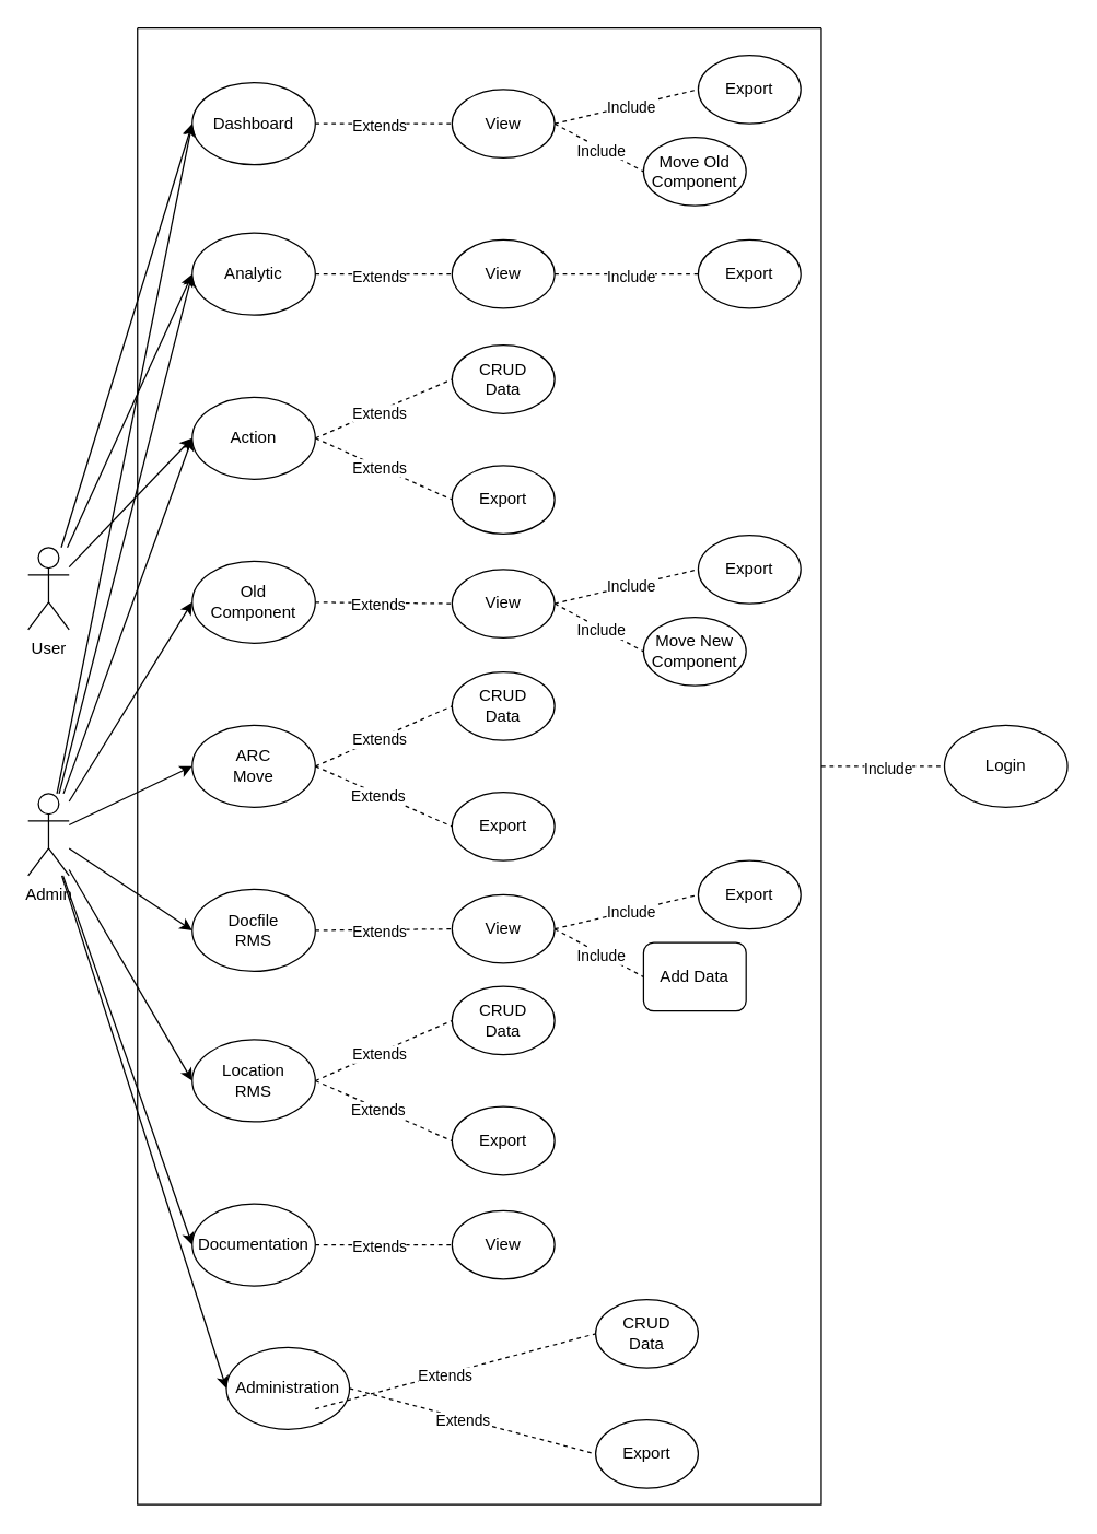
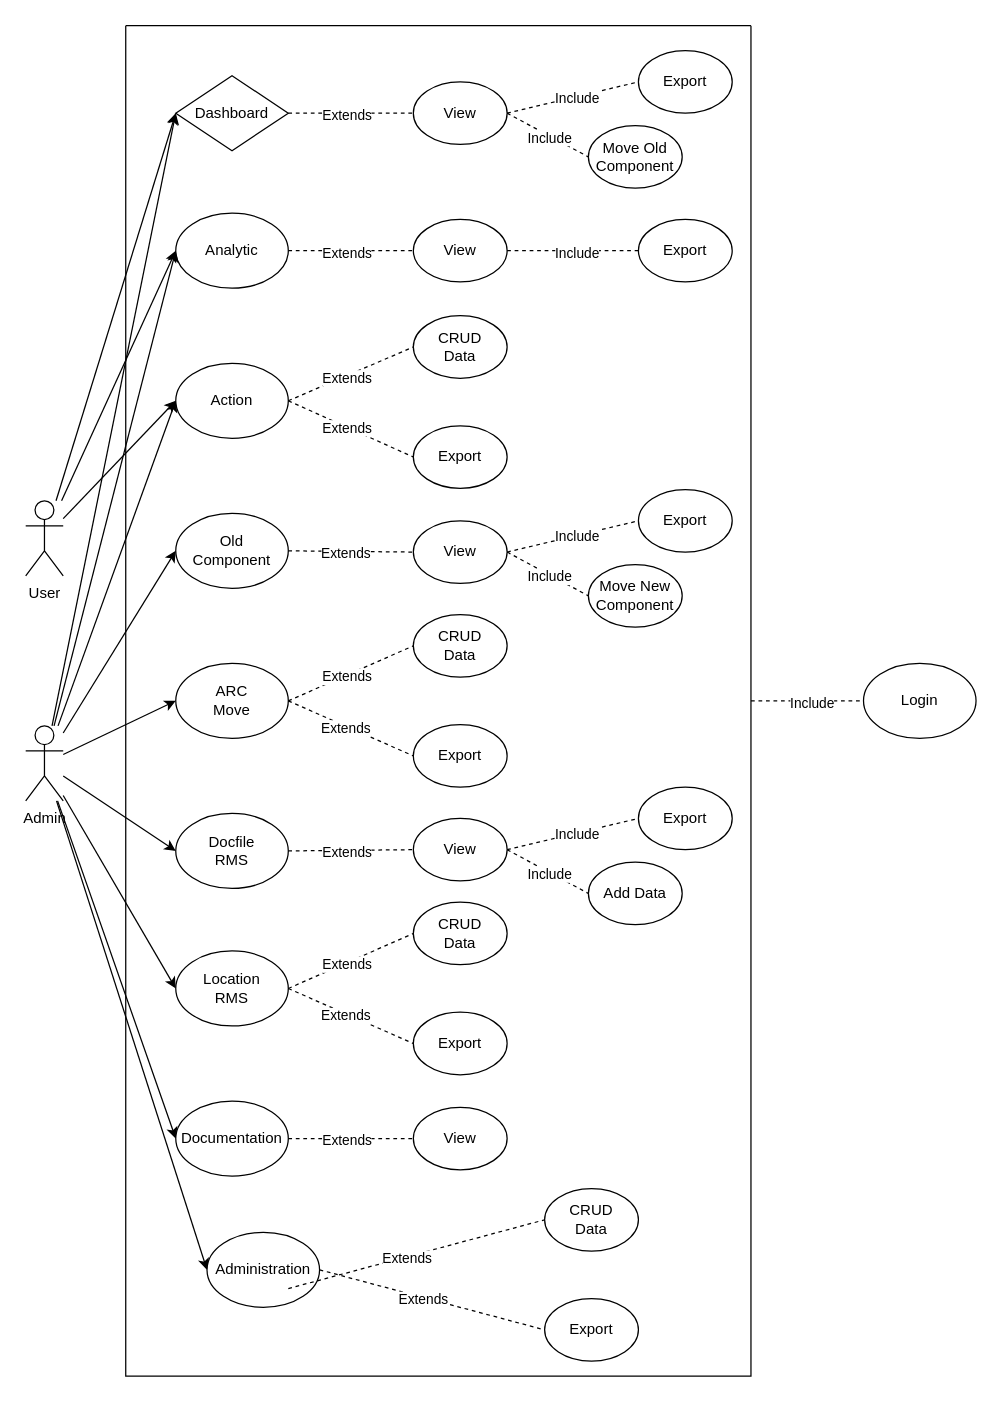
  <mxCell id="0" />
  <mxCell id="1" parent="0" />
  <mxCell id="2" style="edgeStyle=none;html=1;entryX=0;entryY=0.5;entryDx=0;entryDy=0;" parent="1" source="5" target="8" edge="1"><mxGeometry relative="1" as="geometry" /></mxCell>
  <mxCell id="3" style="edgeStyle=none;html=1;entryX=0;entryY=0.5;entryDx=0;entryDy=0;" parent="1" source="5" target="12" edge="1"><mxGeometry relative="1" as="geometry" /></mxCell>
  <mxCell id="4" style="edgeStyle=none;html=1;entryX=0;entryY=0.5;entryDx=0;entryDy=0;" parent="1" source="5" target="13" edge="1"><mxGeometry relative="1" as="geometry" /></mxCell>
  <mxCell id="5" value="User" style="shape=umlActor;verticalLabelPosition=bottom;verticalAlign=top;html=1;outlineConnect=0;" parent="1" vertex="1"><mxGeometry x="20" y="400" width="30" height="60" as="geometry" /></mxCell>
  <mxCell id="6" value="" style="swimlane;startSize=0;" parent="1" vertex="1"><mxGeometry x="100" y="20" width="500" height="1080" as="geometry" /></mxCell>
  <mxCell id="7" value="View" style="ellipse;whiteSpace=wrap;html=1;" parent="6" vertex="1"><mxGeometry x="230" y="45" width="75" height="50" as="geometry" /></mxCell>
- <mxCell id="8" value="Dashboard" style="ellipse;whiteSpace=wrap;html=1;" parent="6" vertex="1"><mxGeometry x="40" y="40" width="90" height="60" as="geometry" /></mxCell>
+ <mxCell id="8" value="Dashboard" style="rhombus;whiteSpace=wrap;html=1;" parent="6" vertex="1"><mxGeometry x="40" y="40" width="90" height="60" as="geometry" /></mxCell>
  <mxCell id="9" value="" style="endArrow=none;dashed=1;html=1;exitX=1;exitY=0.5;exitDx=0;exitDy=0;entryX=0;entryY=0.5;entryDx=0;entryDy=0;" parent="6" source="8" target="7" edge="1"><mxGeometry width="50" height="50" relative="1" as="geometry"><mxPoint x="142.426" y="171.716" as="sourcePoint" /><mxPoint x="257.574" y="301.716" as="targetPoint" /></mxGeometry></mxCell>
  <mxCell id="10" value="Extends" style="edgeLabel;html=1;align=center;verticalAlign=middle;resizable=0;points=[];" parent="9" vertex="1" connectable="0"><mxGeometry x="-0.078" y="-1" relative="1" as="geometry"><mxPoint as="offset" /></mxGeometry></mxCell>
  <mxCell id="11" value="CRUD&lt;br&gt;Data" style="ellipse;whiteSpace=wrap;html=1;" parent="6" vertex="1"><mxGeometry x="230" y="232" width="75" height="50" as="geometry" /></mxCell>
  <mxCell id="12" value="Analytic" style="ellipse;whiteSpace=wrap;html=1;" parent="6" vertex="1"><mxGeometry x="40" y="150" width="90" height="60" as="geometry" /></mxCell>
  <mxCell id="13" value="Action" style="ellipse;whiteSpace=wrap;html=1;" parent="6" vertex="1"><mxGeometry x="40" y="270" width="90" height="60" as="geometry" /></mxCell>
  <mxCell id="14" value="Old&lt;br&gt;Component" style="ellipse;whiteSpace=wrap;html=1;" parent="6" vertex="1"><mxGeometry x="40" y="390" width="90" height="60" as="geometry" /></mxCell>
  <mxCell id="15" value="Docfile&lt;br&gt;RMS" style="ellipse;whiteSpace=wrap;html=1;" parent="6" vertex="1"><mxGeometry x="40" y="630" width="90" height="60" as="geometry" /></mxCell>
  <mxCell id="16" value="ARC&lt;br&gt;Move" style="ellipse;whiteSpace=wrap;html=1;" parent="6" vertex="1"><mxGeometry x="40" y="510" width="90" height="60" as="geometry" /></mxCell>
  <mxCell id="17" value="Location&lt;br&gt;RMS" style="ellipse;whiteSpace=wrap;html=1;" parent="6" vertex="1"><mxGeometry x="40" y="740" width="90" height="60" as="geometry" /></mxCell>
  <mxCell id="18" value="Documentation" style="ellipse;whiteSpace=wrap;html=1;" parent="6" vertex="1"><mxGeometry x="40" y="860" width="90" height="60" as="geometry" /></mxCell>
  <mxCell id="19" value="Administration" style="ellipse;whiteSpace=wrap;html=1;" parent="6" vertex="1"><mxGeometry x="65" y="965" width="90" height="60" as="geometry" /></mxCell>
  <mxCell id="20" value="Export" style="ellipse;whiteSpace=wrap;html=1;" parent="6" vertex="1"><mxGeometry x="410" y="20" width="75" height="50" as="geometry" /></mxCell>
  <mxCell id="21" value="" style="endArrow=none;dashed=1;html=1;exitX=1;exitY=0.5;exitDx=0;exitDy=0;entryX=0;entryY=0.5;entryDx=0;entryDy=0;" parent="6" source="7" target="20" edge="1"><mxGeometry width="50" height="50" relative="1" as="geometry"><mxPoint x="510" y="510" as="sourcePoint" /><mxPoint x="600" y="510" as="targetPoint" /></mxGeometry></mxCell>
  <mxCell id="22" value="Include" style="edgeLabel;html=1;align=center;verticalAlign=middle;resizable=0;points=[];" parent="21" vertex="1" connectable="0"><mxGeometry x="0.057" y="-1" relative="1" as="geometry"><mxPoint as="offset" /></mxGeometry></mxCell>
  <mxCell id="23" value="Move Old&lt;br&gt;Component" style="ellipse;whiteSpace=wrap;html=1;" parent="6" vertex="1"><mxGeometry x="370" y="80" width="75" height="50" as="geometry" /></mxCell>
  <mxCell id="24" value="" style="endArrow=none;dashed=1;html=1;exitX=1;exitY=0.5;exitDx=0;exitDy=0;entryX=0;entryY=0.5;entryDx=0;entryDy=0;" parent="6" source="7" target="23" edge="1"><mxGeometry width="50" height="50" relative="1" as="geometry"><mxPoint x="435" y="90" as="sourcePoint" /><mxPoint x="530" y="55" as="targetPoint" /></mxGeometry></mxCell>
  <mxCell id="25" value="Include" style="edgeLabel;html=1;align=center;verticalAlign=middle;resizable=0;points=[];" parent="24" vertex="1" connectable="0"><mxGeometry x="0.057" y="-1" relative="1" as="geometry"><mxPoint as="offset" /></mxGeometry></mxCell>
  <mxCell id="26" value="View" style="ellipse;whiteSpace=wrap;html=1;" parent="6" vertex="1"><mxGeometry x="230" y="155" width="75" height="50" as="geometry" /></mxCell>
  <mxCell id="27" value="" style="endArrow=none;dashed=1;html=1;exitX=1;exitY=0.5;exitDx=0;exitDy=0;entryX=0;entryY=0.5;entryDx=0;entryDy=0;" parent="6" source="12" target="26" edge="1"><mxGeometry width="50" height="50" relative="1" as="geometry"><mxPoint x="260" y="90" as="sourcePoint" /><mxPoint x="360" y="90" as="targetPoint" /></mxGeometry></mxCell>
  <mxCell id="28" value="Extends" style="edgeLabel;html=1;align=center;verticalAlign=middle;resizable=0;points=[];" parent="27" vertex="1" connectable="0"><mxGeometry x="-0.078" y="-1" relative="1" as="geometry"><mxPoint as="offset" /></mxGeometry></mxCell>
  <mxCell id="29" value="Export" style="ellipse;whiteSpace=wrap;html=1;" parent="6" vertex="1"><mxGeometry x="410" y="155" width="75" height="50" as="geometry" /></mxCell>
  <mxCell id="30" value="" style="endArrow=none;dashed=1;html=1;exitX=1;exitY=0.5;exitDx=0;exitDy=0;entryX=0;entryY=0.5;entryDx=0;entryDy=0;" parent="6" source="26" target="29" edge="1"><mxGeometry width="50" height="50" relative="1" as="geometry"><mxPoint x="435" y="90" as="sourcePoint" /><mxPoint x="540" y="65" as="targetPoint" /></mxGeometry></mxCell>
  <mxCell id="31" value="Include" style="edgeLabel;html=1;align=center;verticalAlign=middle;resizable=0;points=[];" parent="30" vertex="1" connectable="0"><mxGeometry x="0.057" y="-1" relative="1" as="geometry"><mxPoint as="offset" /></mxGeometry></mxCell>
  <mxCell id="32" value="Export" style="ellipse;whiteSpace=wrap;html=1;" parent="6" vertex="1"><mxGeometry x="230" y="320" width="75" height="50" as="geometry" /></mxCell>
  <mxCell id="33" value="" style="endArrow=none;dashed=1;html=1;exitX=1;exitY=0.5;exitDx=0;exitDy=0;entryX=0;entryY=0.5;entryDx=0;entryDy=0;" parent="6" source="13" target="11" edge="1"><mxGeometry width="50" height="50" relative="1" as="geometry"><mxPoint x="260" y="200" as="sourcePoint" /><mxPoint x="360" y="200" as="targetPoint" /></mxGeometry></mxCell>
  <mxCell id="34" value="Extends" style="edgeLabel;html=1;align=center;verticalAlign=middle;resizable=0;points=[];" parent="33" vertex="1" connectable="0"><mxGeometry x="-0.078" y="-1" relative="1" as="geometry"><mxPoint as="offset" /></mxGeometry></mxCell>
  <mxCell id="35" value="" style="endArrow=none;dashed=1;html=1;exitX=1;exitY=0.5;exitDx=0;exitDy=0;entryX=0;entryY=0.5;entryDx=0;entryDy=0;" parent="6" source="13" target="32" edge="1"><mxGeometry width="50" height="50" relative="1" as="geometry"><mxPoint x="260" y="320" as="sourcePoint" /><mxPoint x="360" y="277" as="targetPoint" /></mxGeometry></mxCell>
  <mxCell id="36" value="Extends" style="edgeLabel;html=1;align=center;verticalAlign=middle;resizable=0;points=[];" parent="35" vertex="1" connectable="0"><mxGeometry x="-0.078" y="-1" relative="1" as="geometry"><mxPoint as="offset" /></mxGeometry></mxCell>
  <mxCell id="37" value="" style="endArrow=none;dashed=1;html=1;exitX=1;exitY=0.5;exitDx=0;exitDy=0;entryX=0;entryY=0.5;entryDx=0;entryDy=0;" parent="6" source="14" target="39" edge="1"><mxGeometry width="50" height="50" relative="1" as="geometry"><mxPoint x="250" y="425" as="sourcePoint" /><mxPoint x="257.574" y="646.716" as="targetPoint" /></mxGeometry></mxCell>
  <mxCell id="38" value="Extends" style="edgeLabel;html=1;align=center;verticalAlign=middle;resizable=0;points=[];" parent="37" vertex="1" connectable="0"><mxGeometry x="-0.078" y="-1" relative="1" as="geometry"><mxPoint as="offset" /></mxGeometry></mxCell>
  <mxCell id="39" value="View" style="ellipse;whiteSpace=wrap;html=1;" parent="6" vertex="1"><mxGeometry x="230" y="396" width="75" height="50" as="geometry" /></mxCell>
  <mxCell id="40" value="" style="endArrow=none;dashed=1;html=1;exitX=1;exitY=0.5;exitDx=0;exitDy=0;entryX=0;entryY=0.5;entryDx=0;entryDy=0;" parent="6" source="39" target="44" edge="1"><mxGeometry width="50" height="50" relative="1" as="geometry"><mxPoint x="435" y="435" as="sourcePoint" /><mxPoint x="530" y="400" as="targetPoint" /></mxGeometry></mxCell>
  <mxCell id="41" value="Include" style="edgeLabel;html=1;align=center;verticalAlign=middle;resizable=0;points=[];" parent="40" vertex="1" connectable="0"><mxGeometry x="0.057" y="-1" relative="1" as="geometry"><mxPoint as="offset" /></mxGeometry></mxCell>
  <mxCell id="42" value="" style="endArrow=none;dashed=1;html=1;exitX=1;exitY=0.5;exitDx=0;exitDy=0;entryX=0;entryY=0.5;entryDx=0;entryDy=0;" parent="6" source="39" target="45" edge="1"><mxGeometry width="50" height="50" relative="1" as="geometry"><mxPoint x="510" y="855" as="sourcePoint" /><mxPoint x="600" y="855" as="targetPoint" /></mxGeometry></mxCell>
  <mxCell id="43" value="Include" style="edgeLabel;html=1;align=center;verticalAlign=middle;resizable=0;points=[];" parent="42" vertex="1" connectable="0"><mxGeometry x="0.057" y="-1" relative="1" as="geometry"><mxPoint as="offset" /></mxGeometry></mxCell>
  <mxCell id="44" value="Move New&lt;br&gt;Component" style="ellipse;whiteSpace=wrap;html=1;" parent="6" vertex="1"><mxGeometry x="370" y="431" width="75" height="50" as="geometry" /></mxCell>
  <mxCell id="45" value="Export" style="ellipse;whiteSpace=wrap;html=1;" parent="6" vertex="1"><mxGeometry x="410" y="371" width="75" height="50" as="geometry" /></mxCell>
  <mxCell id="46" value="Export" style="ellipse;whiteSpace=wrap;html=1;" parent="6" vertex="1"><mxGeometry x="230" y="559" width="75" height="50" as="geometry" /></mxCell>
  <mxCell id="47" value="CRUD&lt;br&gt;Data" style="ellipse;whiteSpace=wrap;html=1;" parent="6" vertex="1"><mxGeometry x="230" y="471" width="75" height="50" as="geometry" /></mxCell>
  <mxCell id="48" value="" style="endArrow=none;dashed=1;html=1;entryX=0;entryY=0.5;entryDx=0;entryDy=0;" parent="6" target="47" edge="1"><mxGeometry width="50" height="50" relative="1" as="geometry"><mxPoint x="130" y="540" as="sourcePoint" /><mxPoint x="360" y="439" as="targetPoint" /></mxGeometry></mxCell>
  <mxCell id="49" value="Extends" style="edgeLabel;html=1;align=center;verticalAlign=middle;resizable=0;points=[];" parent="48" vertex="1" connectable="0"><mxGeometry x="-0.078" y="-1" relative="1" as="geometry"><mxPoint as="offset" /></mxGeometry></mxCell>
  <mxCell id="50" value="" style="endArrow=none;dashed=1;html=1;exitX=1;exitY=0.5;exitDx=0;exitDy=0;entryX=0;entryY=0.5;entryDx=0;entryDy=0;" parent="6" source="16" target="46" edge="1"><mxGeometry width="50" height="50" relative="1" as="geometry"><mxPoint x="250" y="549" as="sourcePoint" /><mxPoint x="360" y="516" as="targetPoint" /></mxGeometry></mxCell>
  <mxCell id="51" value="Extends" style="edgeLabel;html=1;align=center;verticalAlign=middle;resizable=0;points=[];" parent="50" vertex="1" connectable="0"><mxGeometry x="-0.078" y="-1" relative="1" as="geometry"><mxPoint as="offset" /></mxGeometry></mxCell>
  <mxCell id="52" value="" style="endArrow=none;dashed=1;html=1;exitX=1;exitY=0.5;exitDx=0;exitDy=0;entryX=0;entryY=0.5;entryDx=0;entryDy=0;" parent="6" source="15" target="56" edge="1"><mxGeometry width="50" height="50" relative="1" as="geometry"><mxPoint x="250.0" y="669" as="sourcePoint" /><mxPoint x="257.574" y="890.716" as="targetPoint" /></mxGeometry></mxCell>
  <mxCell id="53" value="Extends" style="edgeLabel;html=1;align=center;verticalAlign=middle;resizable=0;points=[];" parent="52" vertex="1" connectable="0"><mxGeometry x="-0.078" y="-1" relative="1" as="geometry"><mxPoint as="offset" /></mxGeometry></mxCell>
  <mxCell id="54" value="" style="endArrow=none;dashed=1;html=1;exitX=1;exitY=0.5;exitDx=0;exitDy=0;entryX=0;entryY=0.5;entryDx=0;entryDy=0;" parent="6" source="56" target="60" edge="1"><mxGeometry width="50" height="50" relative="1" as="geometry"><mxPoint x="435" y="679" as="sourcePoint" /><mxPoint x="530" y="644" as="targetPoint" /></mxGeometry></mxCell>
  <mxCell id="55" value="Include" style="edgeLabel;html=1;align=center;verticalAlign=middle;resizable=0;points=[];" parent="54" vertex="1" connectable="0"><mxGeometry x="0.057" y="-1" relative="1" as="geometry"><mxPoint as="offset" /></mxGeometry></mxCell>
  <mxCell id="56" value="View" style="ellipse;whiteSpace=wrap;html=1;" parent="6" vertex="1"><mxGeometry x="230" y="634" width="75" height="50" as="geometry" /></mxCell>
  <mxCell id="57" value="" style="endArrow=none;dashed=1;html=1;exitX=1;exitY=0.5;exitDx=0;exitDy=0;entryX=0;entryY=0.5;entryDx=0;entryDy=0;" parent="6" source="56" target="59" edge="1"><mxGeometry width="50" height="50" relative="1" as="geometry"><mxPoint x="510" y="1099" as="sourcePoint" /><mxPoint x="600" y="1099" as="targetPoint" /></mxGeometry></mxCell>
  <mxCell id="58" value="Include" style="edgeLabel;html=1;align=center;verticalAlign=middle;resizable=0;points=[];" parent="57" vertex="1" connectable="0"><mxGeometry x="0.057" y="-1" relative="1" as="geometry"><mxPoint as="offset" /></mxGeometry></mxCell>
  <mxCell id="59" value="Export" style="ellipse;whiteSpace=wrap;html=1;" parent="6" vertex="1"><mxGeometry x="410" y="609" width="75" height="50" as="geometry" /></mxCell>
- <mxCell id="60" value="Add Data" style="whiteSpace=wrap;html=1;rounded=1;" parent="6" vertex="1"><mxGeometry x="370" y="669" width="75" height="50" as="geometry" /></mxCell>
+ <mxCell id="60" value="Add Data" style="ellipse;whiteSpace=wrap;html=1;" parent="6" vertex="1"><mxGeometry x="370" y="669" width="75" height="50" as="geometry" /></mxCell>
  <mxCell id="61" value="Export" style="ellipse;whiteSpace=wrap;html=1;" parent="6" vertex="1"><mxGeometry x="230" y="789" width="75" height="50" as="geometry" /></mxCell>
  <mxCell id="62" value="CRUD&lt;br&gt;Data" style="ellipse;whiteSpace=wrap;html=1;" parent="6" vertex="1"><mxGeometry x="230" y="701" width="75" height="50" as="geometry" /></mxCell>
  <mxCell id="63" value="" style="endArrow=none;dashed=1;html=1;entryX=0;entryY=0.5;entryDx=0;entryDy=0;" parent="6" target="62" edge="1"><mxGeometry width="50" height="50" relative="1" as="geometry"><mxPoint x="130" y="770" as="sourcePoint" /><mxPoint x="360" y="669" as="targetPoint" /></mxGeometry></mxCell>
  <mxCell id="64" value="Extends" style="edgeLabel;html=1;align=center;verticalAlign=middle;resizable=0;points=[];" parent="63" vertex="1" connectable="0"><mxGeometry x="-0.078" y="-1" relative="1" as="geometry"><mxPoint as="offset" /></mxGeometry></mxCell>
  <mxCell id="65" value="" style="endArrow=none;dashed=1;html=1;exitX=1;exitY=0.5;exitDx=0;exitDy=0;entryX=0;entryY=0.5;entryDx=0;entryDy=0;" parent="6" source="17" target="61" edge="1"><mxGeometry width="50" height="50" relative="1" as="geometry"><mxPoint x="250.0" y="779" as="sourcePoint" /><mxPoint x="360" y="746" as="targetPoint" /></mxGeometry></mxCell>
  <mxCell id="66" value="Extends" style="edgeLabel;html=1;align=center;verticalAlign=middle;resizable=0;points=[];" parent="65" vertex="1" connectable="0"><mxGeometry x="-0.078" y="-1" relative="1" as="geometry"><mxPoint as="offset" /></mxGeometry></mxCell>
  <mxCell id="67" value="View" style="ellipse;whiteSpace=wrap;html=1;" parent="6" vertex="1"><mxGeometry x="230" y="865" width="75" height="50" as="geometry" /></mxCell>
  <mxCell id="68" value="" style="endArrow=none;dashed=1;html=1;exitX=1;exitY=0.5;exitDx=0;exitDy=0;entryX=0;entryY=0.5;entryDx=0;entryDy=0;" parent="6" source="18" target="67" edge="1"><mxGeometry width="50" height="50" relative="1" as="geometry"><mxPoint x="250.0" y="901" as="sourcePoint" /><mxPoint x="257.574" y="1121.716" as="targetPoint" /></mxGeometry></mxCell>
  <mxCell id="69" value="Extends" style="edgeLabel;html=1;align=center;verticalAlign=middle;resizable=0;points=[];" parent="68" vertex="1" connectable="0"><mxGeometry x="-0.078" y="-1" relative="1" as="geometry"><mxPoint as="offset" /></mxGeometry></mxCell>
  <mxCell id="70" value="Export" style="ellipse;whiteSpace=wrap;html=1;" parent="6" vertex="1"><mxGeometry x="335" y="1018" width="75" height="50" as="geometry" /></mxCell>
  <mxCell id="71" value="CRUD&lt;br&gt;Data" style="ellipse;whiteSpace=wrap;html=1;" parent="6" vertex="1"><mxGeometry x="335" y="930" width="75" height="50" as="geometry" /></mxCell>
  <mxCell id="72" value="" style="endArrow=none;dashed=1;html=1;entryX=0;entryY=0.5;entryDx=0;entryDy=0;" parent="6" target="71" edge="1"><mxGeometry width="50" height="50" relative="1" as="geometry"><mxPoint x="130" y="1010" as="sourcePoint" /><mxPoint x="465" y="898" as="targetPoint" /></mxGeometry></mxCell>
  <mxCell id="73" value="Extends" style="edgeLabel;html=1;align=center;verticalAlign=middle;resizable=0;points=[];" parent="72" vertex="1" connectable="0"><mxGeometry x="-0.078" y="-1" relative="1" as="geometry"><mxPoint as="offset" /></mxGeometry></mxCell>
  <mxCell id="74" value="" style="endArrow=none;dashed=1;html=1;exitX=1;exitY=0.5;exitDx=0;exitDy=0;entryX=0;entryY=0.5;entryDx=0;entryDy=0;" parent="6" source="19" target="70" edge="1"><mxGeometry width="50" height="50" relative="1" as="geometry"><mxPoint x="355.0" y="1009" as="sourcePoint" /><mxPoint x="465" y="975" as="targetPoint" /></mxGeometry></mxCell>
  <mxCell id="75" value="Extends" style="edgeLabel;html=1;align=center;verticalAlign=middle;resizable=0;points=[];" parent="74" vertex="1" connectable="0"><mxGeometry x="-0.078" y="-1" relative="1" as="geometry"><mxPoint as="offset" /></mxGeometry></mxCell>
  <mxCell id="76" value="" style="endArrow=none;dashed=1;html=1;exitX=1;exitY=0.5;exitDx=0;exitDy=0;entryX=0;entryY=0.5;entryDx=0;entryDy=0;" parent="1" source="6" target="88" edge="1"><mxGeometry width="50" height="50" relative="1" as="geometry"><mxPoint x="540" y="330" as="sourcePoint" /><mxPoint x="570" y="425" as="targetPoint" /></mxGeometry></mxCell>
  <mxCell id="77" value="Include" style="edgeLabel;html=1;align=center;verticalAlign=middle;resizable=0;points=[];" parent="76" vertex="1" connectable="0"><mxGeometry x="0.057" y="-1" relative="1" as="geometry"><mxPoint as="offset" /></mxGeometry></mxCell>
  <mxCell id="78" style="edgeStyle=none;html=1;entryX=0;entryY=0.5;entryDx=0;entryDy=0;" parent="1" source="87" target="8" edge="1"><mxGeometry relative="1" as="geometry" /></mxCell>
  <mxCell id="79" style="edgeStyle=none;html=1;entryX=0;entryY=0.5;entryDx=0;entryDy=0;" parent="1" source="87" target="12" edge="1"><mxGeometry relative="1" as="geometry" /></mxCell>
  <mxCell id="80" style="edgeStyle=none;html=1;entryX=0;entryY=0.5;entryDx=0;entryDy=0;" parent="1" source="87" target="13" edge="1"><mxGeometry relative="1" as="geometry" /></mxCell>
  <mxCell id="81" style="edgeStyle=none;html=1;entryX=0;entryY=0.5;entryDx=0;entryDy=0;" parent="1" source="87" target="14" edge="1"><mxGeometry relative="1" as="geometry" /></mxCell>
  <mxCell id="82" style="edgeStyle=none;html=1;entryX=0;entryY=0.5;entryDx=0;entryDy=0;" parent="1" source="87" target="16" edge="1"><mxGeometry relative="1" as="geometry" /></mxCell>
  <mxCell id="83" style="edgeStyle=none;html=1;entryX=0;entryY=0.5;entryDx=0;entryDy=0;" parent="1" source="87" target="15" edge="1"><mxGeometry relative="1" as="geometry" /></mxCell>
  <mxCell id="84" style="edgeStyle=none;html=1;entryX=0;entryY=0.5;entryDx=0;entryDy=0;" parent="1" source="87" target="17" edge="1"><mxGeometry relative="1" as="geometry" /></mxCell>
  <mxCell id="85" style="edgeStyle=none;html=1;entryX=0;entryY=0.5;entryDx=0;entryDy=0;" parent="1" source="87" target="18" edge="1"><mxGeometry relative="1" as="geometry" /></mxCell>
  <mxCell id="86" style="edgeStyle=none;html=1;entryX=0;entryY=0.5;entryDx=0;entryDy=0;" parent="1" source="87" target="19" edge="1"><mxGeometry relative="1" as="geometry" /></mxCell>
  <mxCell id="87" value="Admin" style="shape=umlActor;verticalLabelPosition=bottom;verticalAlign=top;html=1;outlineConnect=0;" parent="1" vertex="1"><mxGeometry x="20" y="580" width="30" height="60" as="geometry" /></mxCell>
  <mxCell id="88" value="Login" style="ellipse;whiteSpace=wrap;html=1;" parent="1" vertex="1"><mxGeometry x="690" y="530" width="90" height="60" as="geometry" /></mxCell>
